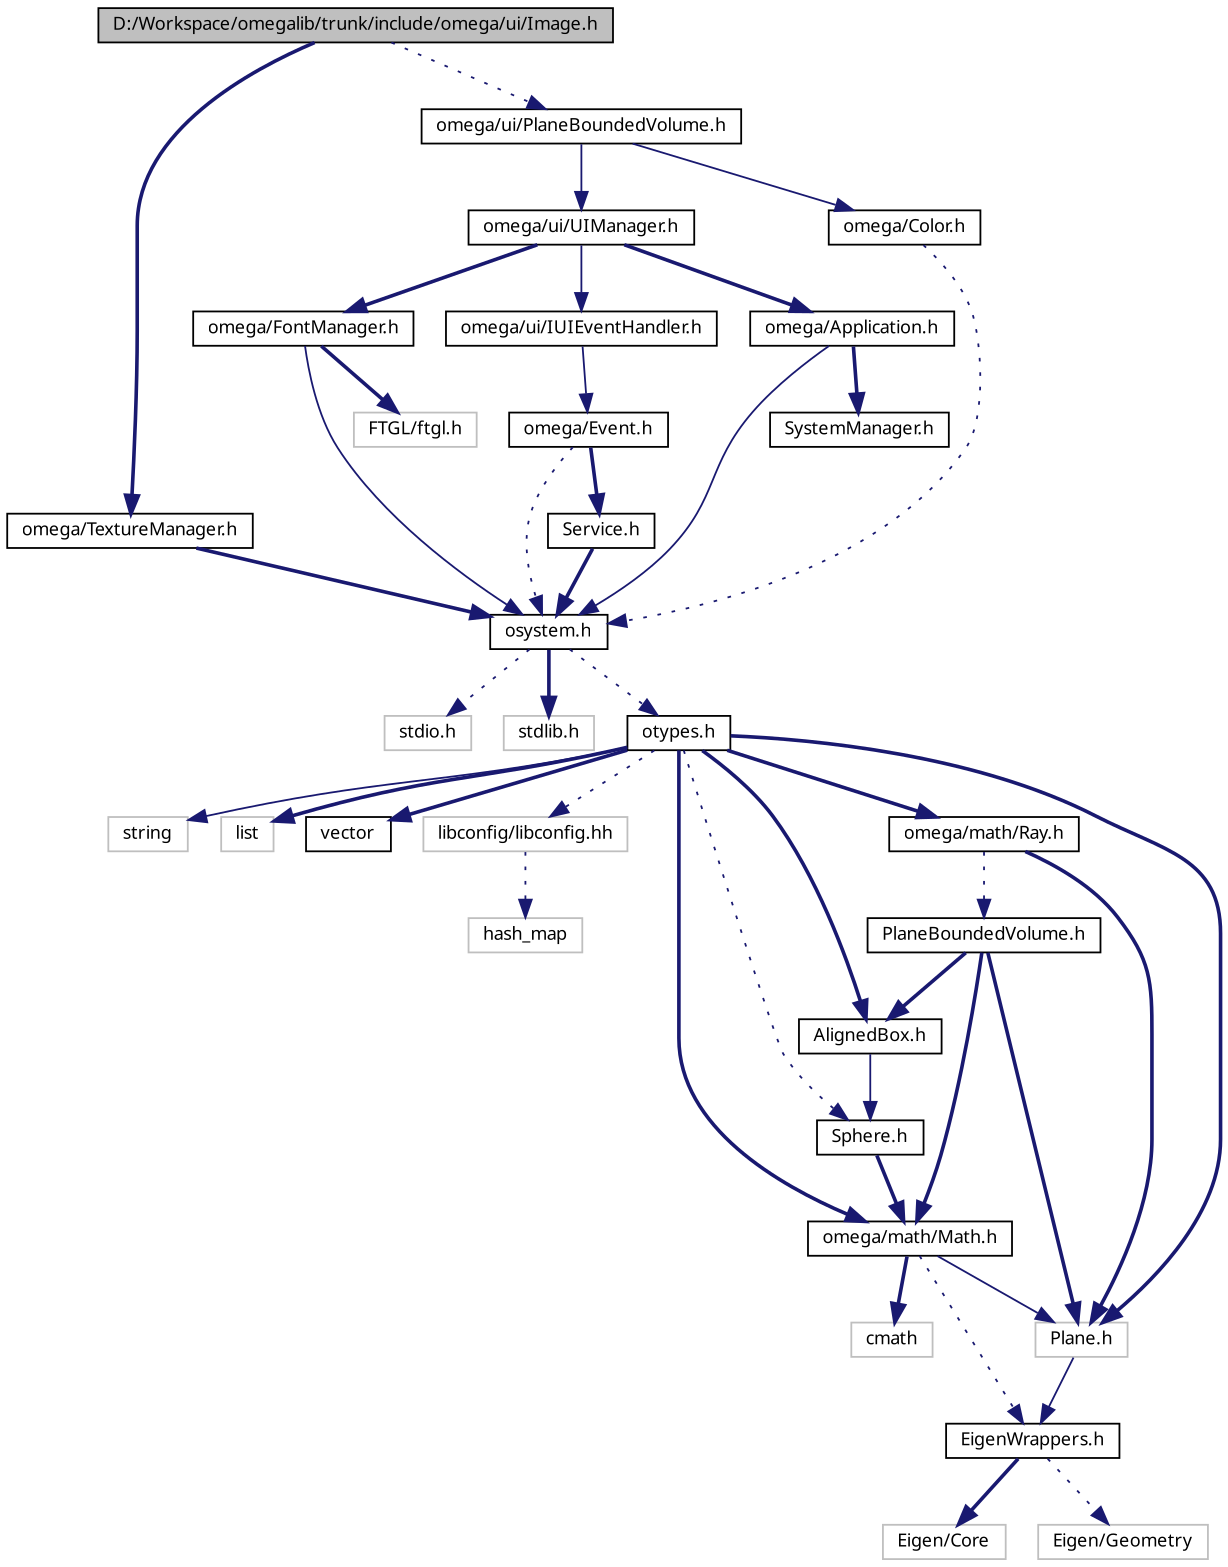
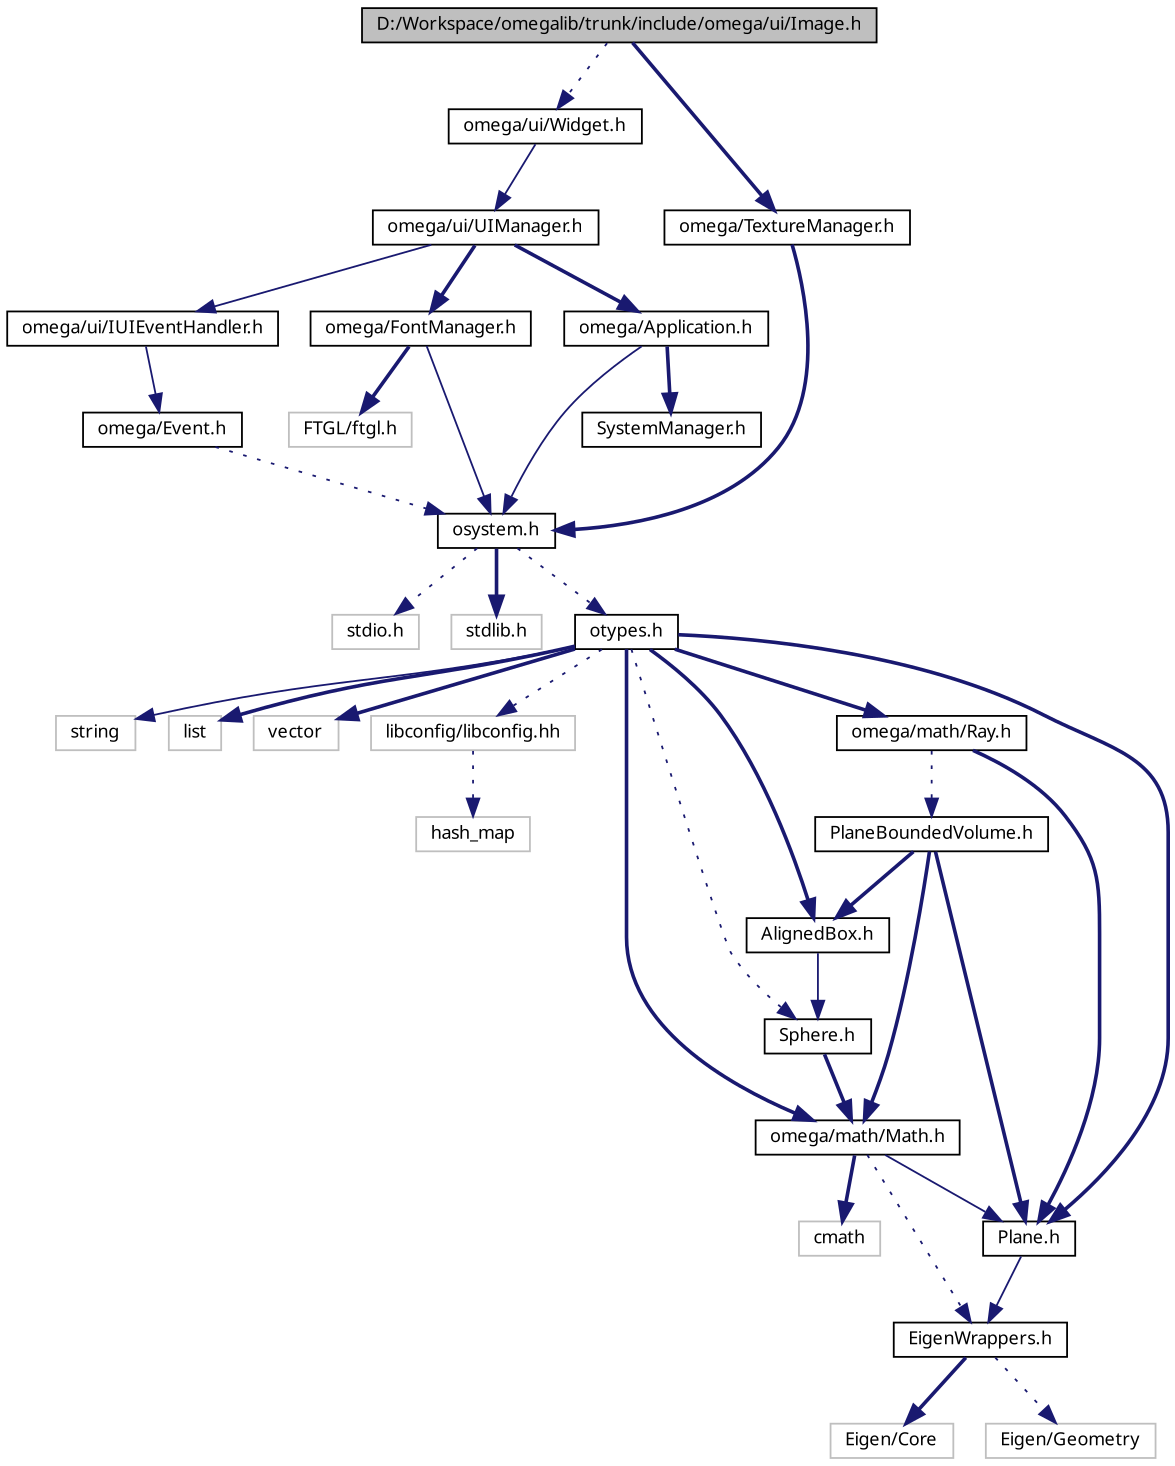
  digraph {
    node [color=black fontname="FreeSans.ttf" fontsize=10 shape=record]
    edge [color=midnightblue fontname="FreeSans.ttf" fontsize=10 labelfontname="FreeSans.ttf" labelfontsize=10 style=bold]
    n1 [fillcolor=grey75 fontcolor=black height=0.2 label="D:/Workspace/omegalib/trunk/include/omega/ui/Image.h" style=filled width=0.4]
    n2 [height=0.2 label="omega/TextureManager.h" width=0.4]
-   n3 [height=0.2 label="omega/ui/PlaneBoundedVolume.h" width=0.4]
+   n3 [height=0.2 label="omega/ui/Widget.h" width=0.4]
    n4 [height=0.2 label="osystem.h" width=0.4]
-   n5 [height=0.2 label="omega/Color.h" width=0.4]
    n6 [height=0.2 label="omega/ui/UIManager.h" width=0.4]
    n7 [color=grey75 height=0.2 label="stdio.h" width=0.4]
    n8 [color=grey75 height=0.2 label="stdlib.h" width=0.4]
    n9 [height=0.2 label="otypes.h" width=0.4]
    n10 [color=grey75 height=0.2 label=string width=0.4]
    n11 [color=grey75 height=0.2 label=list width=0.4]
-   n12 [height=0.2 label=vector width=0.4]
+   n12 [color=grey75 height=0.2 label=vector width=0.4]
    n13 [color=grey75 height=0.2 label="libconfig/libconfig.hh" width=0.4]
    n14 [height=0.2 label="omega/math/Math.h" width=0.4]
-   n15 [color=grey75 height=0.2 label="Plane.h" width=0.4]
+   n15 [height=0.2 label="Plane.h" width=0.4]
    n16 [height=0.2 label="omega/math/Ray.h" width=0.4]
    n17 [height=0.2 label="AlignedBox.h" width=0.4]
    n18 [height=0.2 label="Sphere.h" width=0.4]
    n19 [color=grey75 height=0.2 label=hash_map width=0.4]
    n20 [color=grey75 height=0.2 label=cmath width=0.4]
    n21 [height=0.2 label="EigenWrappers.h" width=0.4]
    n22 [height=0.2 label="PlaneBoundedVolume.h" width=0.4]
    n23 [color=grey75 height=0.2 label="Eigen/Core" width=0.4]
    n24 [color=grey75 height=0.2 label="Eigen/Geometry" width=0.4]
    n25 [height=0.2 label="omega/Application.h" width=0.4]
    n26 [height=0.2 label="omega/FontManager.h" width=0.4]
    n27 [height=0.2 label="omega/ui/IUIEventHandler.h" width=0.4]
    n28 [height=0.2 label="SystemManager.h" width=0.4]
    n29 [color=grey75 height=0.2 label="FTGL/ftgl.h" width=0.4]
    n30 [height=0.2 label="omega/Event.h" width=0.4]
-   n31 [height=0.2 label="Service.h" width=0.4]
    n1 -> n2
    n1 -> n3 [style=dotted]
    n2 -> n4
-   n3 -> n5 [style=solid]
    n3 -> n6 [style=solid]
    n4 -> n7 [style=dotted]
    n4 -> n8
    n4 -> n9 [style=dotted]
-   n5 -> n4 [style=dotted]
    n6 -> n25
    n6 -> n26
    n6 -> n27 [style=solid]
    n9 -> n10 [style=solid]
    n9 -> n11
    n9 -> n12
    n9 -> n13 [style=dotted]
    n9 -> n14
    n9 -> n15
    n9 -> n16
    n9 -> n17
    n9 -> n18 [style=dotted]
    n13 -> n19 [style=dotted]
    n14 -> n15 [style=solid]
    n14 -> n20
    n14 -> n21 [style=dotted]
    n15 -> n21 [style=solid]
    n16 -> n15
    n16 -> n22 [style=dotted]
    n17 -> n18 [style=solid]
    n18 -> n14
    n21 -> n23
    n21 -> n24 [style=dotted]
    n22 -> n14
    n22 -> n15
    n22 -> n17
    n25 -> n4 [style=solid]
    n25 -> n28
    n26 -> n4 [style=solid]
    n26 -> n29
    n27 -> n30 [style=solid]
    n30 -> n4 [style=dotted]
-   n30 -> n31
-   n31 -> n4
  }
